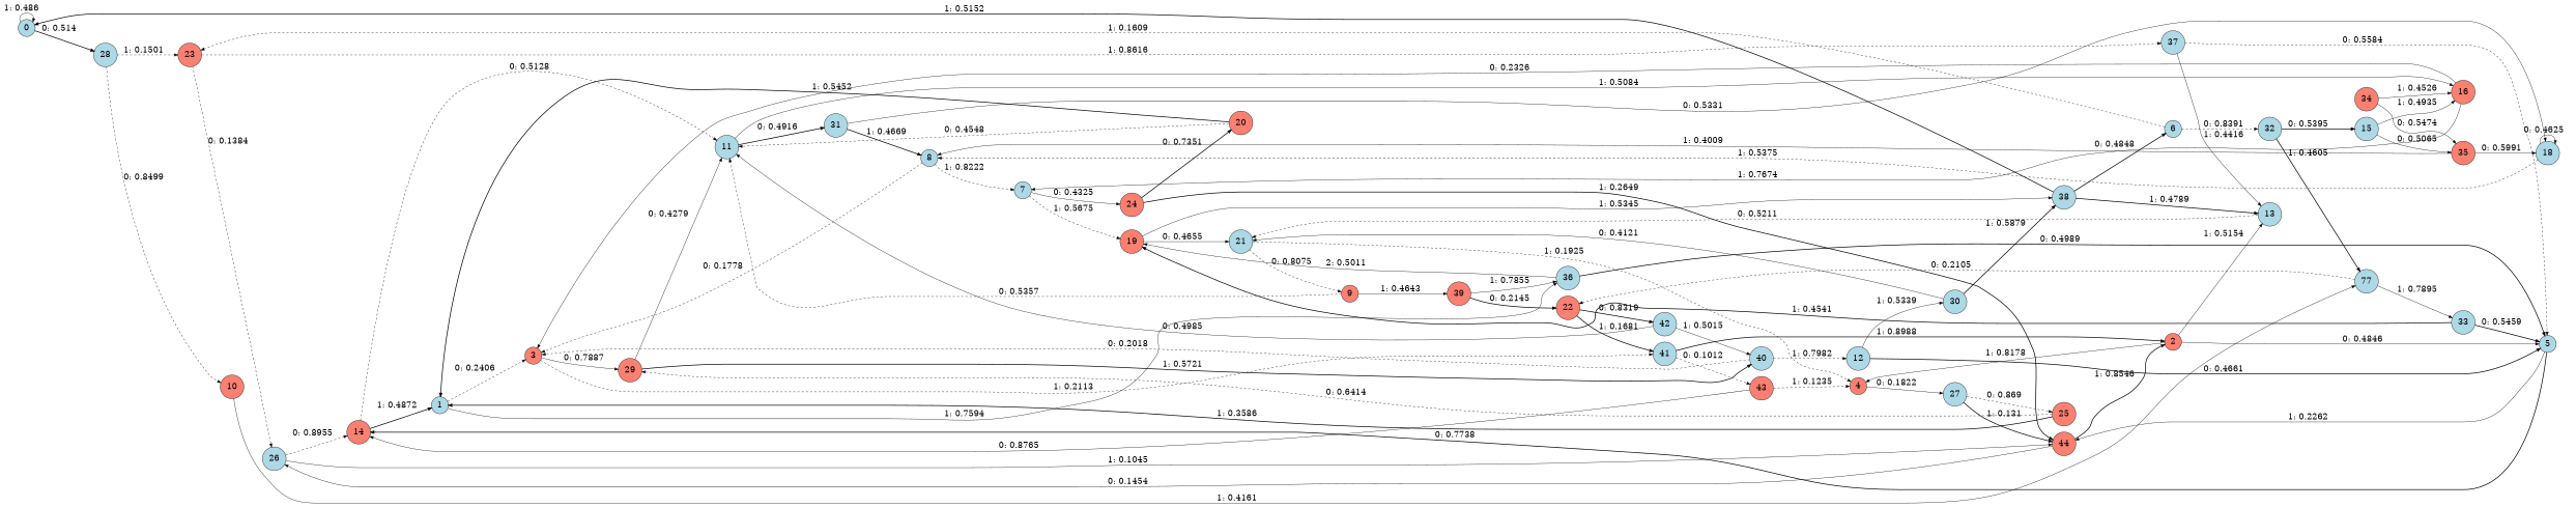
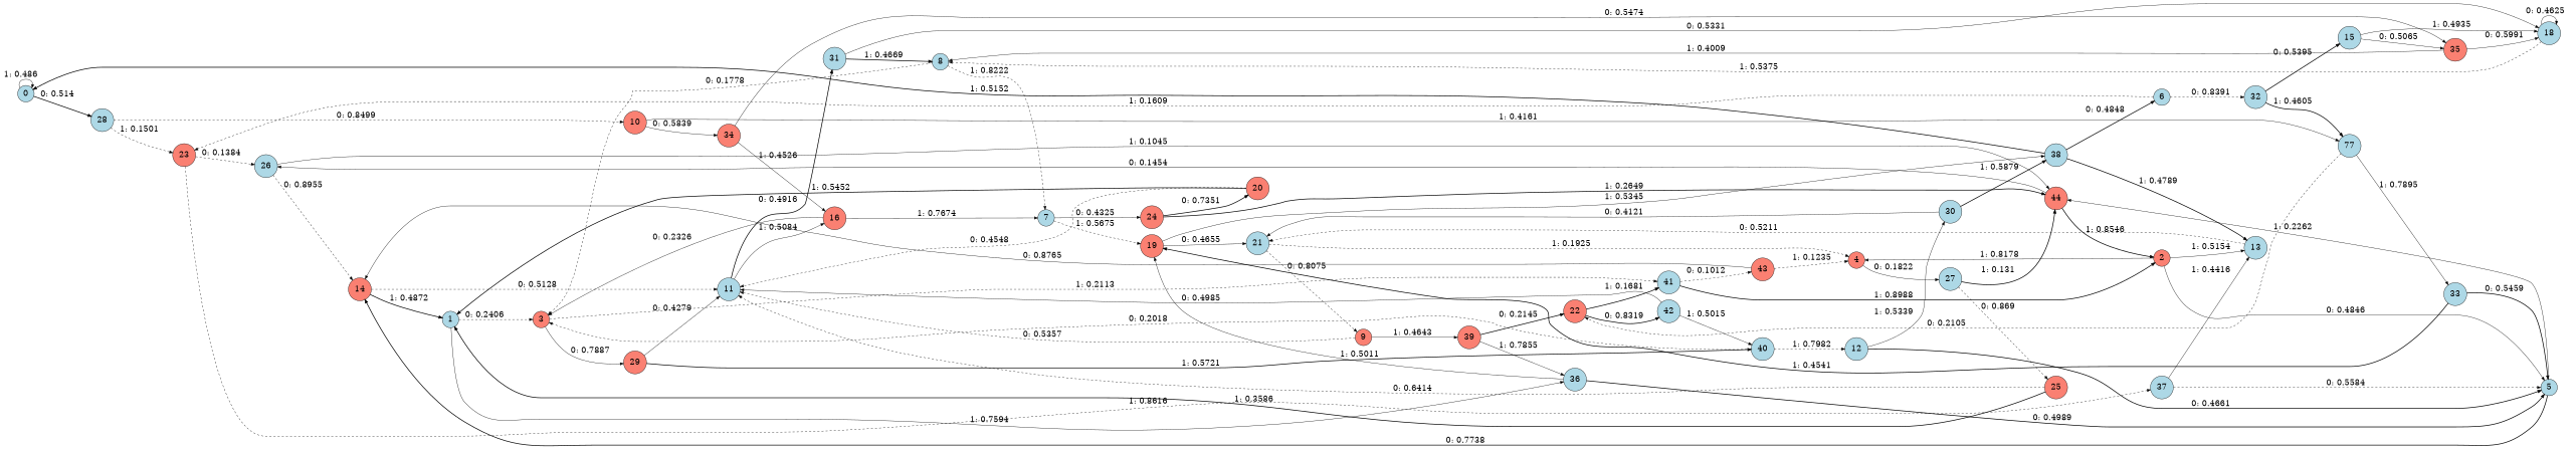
  digraph {
    rankdir=LR
    node [fillcolor=lightblue fontsize=24 shape=circle style=filled]
    edge [fontsize=24 style=solid]
    0
    28
    23 [fillcolor=salmon]
    10 [fillcolor=salmon]
    26
    37
    n7 [label=77]
    34 [fillcolor=salmon]
    3 [fillcolor=salmon]
    1
    36
    29 [fillcolor=salmon]
    41
    5
    19 [fillcolor=salmon]
    11
    40
    2 [fillcolor=salmon]
    43 [fillcolor=salmon]
    14 [fillcolor=salmon]
    44 [fillcolor=salmon]
    21
    38
    13
    4 [fillcolor=salmon]
    9 [fillcolor=salmon]
    6
    31
    16 [fillcolor=salmon]
    12
    27
    25 [fillcolor=salmon]
    32
    15
    22 [fillcolor=salmon]
    33
    35 [fillcolor=salmon]
    7
    24 [fillcolor=salmon]
    20 [fillcolor=salmon]
    8
    39 [fillcolor=salmon]
    18
    42
    30
    0 -> 0 [label="1: 0.486    "]
    0 -> 28 [label="0: 0.514    " style=bold]
    28 -> 23 [label="1: 0.1501   " style=dashed]
    28 -> 10 [label="0: 0.8499   " style=dashed]
    23 -> 26 [label="0: 0.1384   " style=dashed]
    23 -> 37 [label="1: 0.8616   " style=dashed]
    10 -> n7 [label="1: 0.4161   "]
+   10 -> 34 [label="0: 0.5839   "]
    26 -> 14 [label="0: 0.8955   " style=dashed]
    26 -> 44 [label="1: 0.1045   "]
    37 -> 5 [label="0: 0.5584   " style=dashed]
    37 -> 13 [label="1: 0.4416   "]
    n7 -> 22 [label="0: 0.2105   " style=dashed]
    n7 -> 33 [label="1: 0.7895   "]
    34 -> 16 [label="1: 0.4526   "]
    34 -> 35 [label="0: 0.5474   "]
    3 -> 29 [label="0: 0.7887   "]
    3 -> 41 [label="1: 0.2113   " style=dashed]
    1 -> 3 [label="0: 0.2406   " style=dashed]
    1 -> 36 [label="1: 0.7594   "]
    36 -> 5 [label="0: 0.4989   " style=bold]
-   36 -> 19 [label="2: 0.5011   "]
+   36 -> 19 [label="1: 0.5011   "]
    29 -> 11 [label="0: 0.4279   "]
    29 -> 40 [label="1: 0.5721   " style=bold]
    41 -> 2 [label="1: 0.8988   " style=bold]
    41 -> 43 [label="0: 0.1012   " style=dashed]
    5 -> 14 [label="0: 0.7738   " style=bold]
    5 -> 44 [label="1: 0.2262   "]
    19 -> 21 [label="0: 0.4655   "]
    19 -> 38 [label="1: 0.5345   "]
    11 -> 31 [label="0: 0.4916   " style=bold]
    11 -> 16 [label="1: 0.5084   "]
    40 -> 3 [label="0: 0.2018   " style=dashed]
    40 -> 12 [label="1: 0.7982   " style=dashed]
    2 -> 5 [label="0: 0.4846   "]
    2 -> 13 [label="1: 0.5154   "]
    2 -> 4 [label="1: 0.8178   "]
    43 -> 14 [label="0: 0.8765   "]
    43 -> 4 [label="1: 0.1235   " style=dashed]
    14 -> 1 [label="1: 0.4872   " style=bold]
    14 -> 11 [label="0: 0.5128   " style=dashed]
    44 -> 26 [label="0: 0.1454   "]
    44 -> 2 [label="1: 0.8546   " style=bold]
    21 -> 4 [label="1: 0.1925   " style=dashed]
    21 -> 9 [label="0: 0.8075   " style=dashed]
    38 -> 0 [label="1: 0.5152   " style=bold]
    38 -> 13 [label="1: 0.4789   " style=bold]
    38 -> 6 [label="0: 0.4848   " style=bold]
    13 -> 21 [label="0: 0.5211   " style=dashed]
    4 -> 27 [label="0: 0.1822   "]
    9 -> 11 [label="0: 0.5357   " style=dashed]
    9 -> 39 [label="1: 0.4643   "]
    6 -> 23 [label="1: 0.1609   " style=dashed]
    6 -> 32 [label="0: 0.8391   " style=dashed]
    31 -> 8 [label="1: 0.4669   " style=bold]
    31 -> 18 [label="0: 0.5331   "]
    16 -> 3 [label="0: 0.2326   "]
    16 -> 7 [label="1: 0.7674   "]
    12 -> 5 [label="0: 0.4661   " style=bold]
    12 -> 30 [label="1: 0.5339   "]
    27 -> 44 [label="1: 0.131    " style=bold]
    27 -> 25 [label="0: 0.869    " style=dashed]
    25 -> 1 [label="1: 0.3586   " style=bold]
-   25 -> 29 [label="0: 0.6414   " style=dashed]
+   25 -> 11 [label="0: 0.6414   " style=dashed]
    32 -> n7 [label="1: 0.4605   " style=bold]
    32 -> 15 [label="0: 0.5395   " style=bold]
-   15 -> 16 [label="1: 0.4935   "]
+   15 -> 18 [label="1: 0.4935   "]
    15 -> 35 [label="0: 0.5065   "]
    22 -> 41 [label="1: 0.1681   " style=bold]
    22 -> 42 [label="0: 0.8319   " style=bold]
    33 -> 5 [label="0: 0.5459   " style=bold]
    33 -> 19 [label="1: 0.4541   " style=bold]
    35 -> 8 [label="1: 0.4009   "]
    35 -> 18 [label="0: 0.5991   "]
    7 -> 19 [label="1: 0.5675   " style=dashed]
    7 -> 24 [label="0: 0.4325   "]
    24 -> 44 [label="1: 0.2649   " style=bold]
    24 -> 20 [label="0: 0.7351   " style=bold]
    20 -> 1 [label="1: 0.5452   " style=bold]
    20 -> 11 [label="0: 0.4548   " style=dashed]
    8 -> 3 [label="0: 0.1778   " style=dashed]
    8 -> 7 [label="1: 0.8222   " style=dashed]
    39 -> 36 [label="1: 0.7855   "]
    39 -> 22 [label="0: 0.2145   " style=bold]
    18 -> 8 [label="1: 0.5375   " style=dashed]
    18 -> 18 [label="0: 0.4625   "]
    42 -> 11 [label="0: 0.4985   "]
    42 -> 40 [label="1: 0.5015   "]
    30 -> 21 [label="0: 0.4121   "]
    30 -> 38 [label="1: 0.5879   " style=bold]
  }
